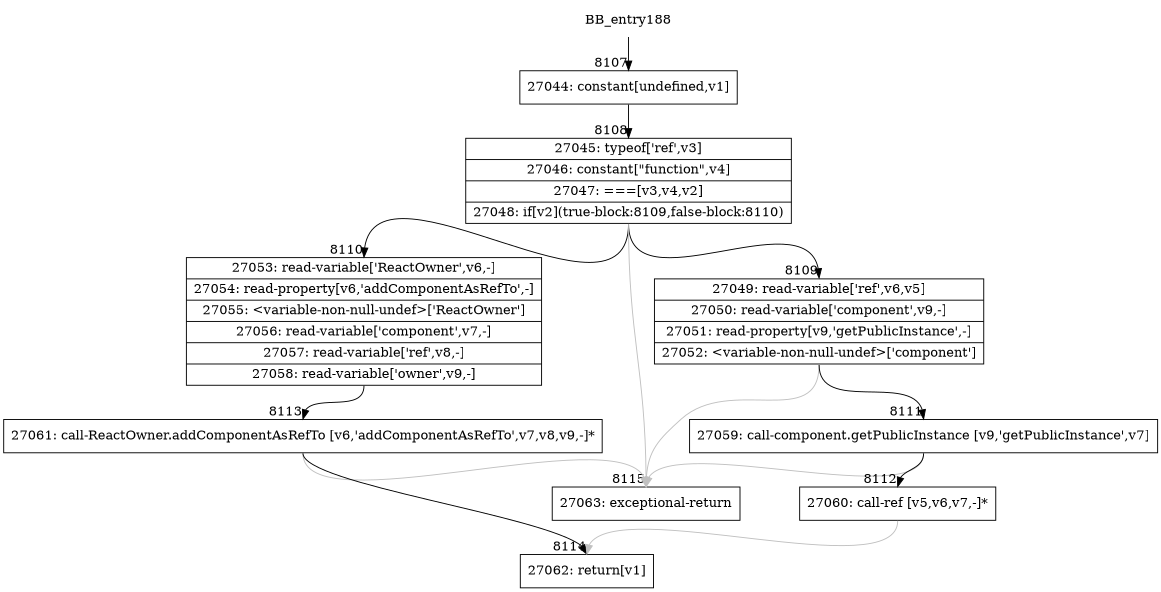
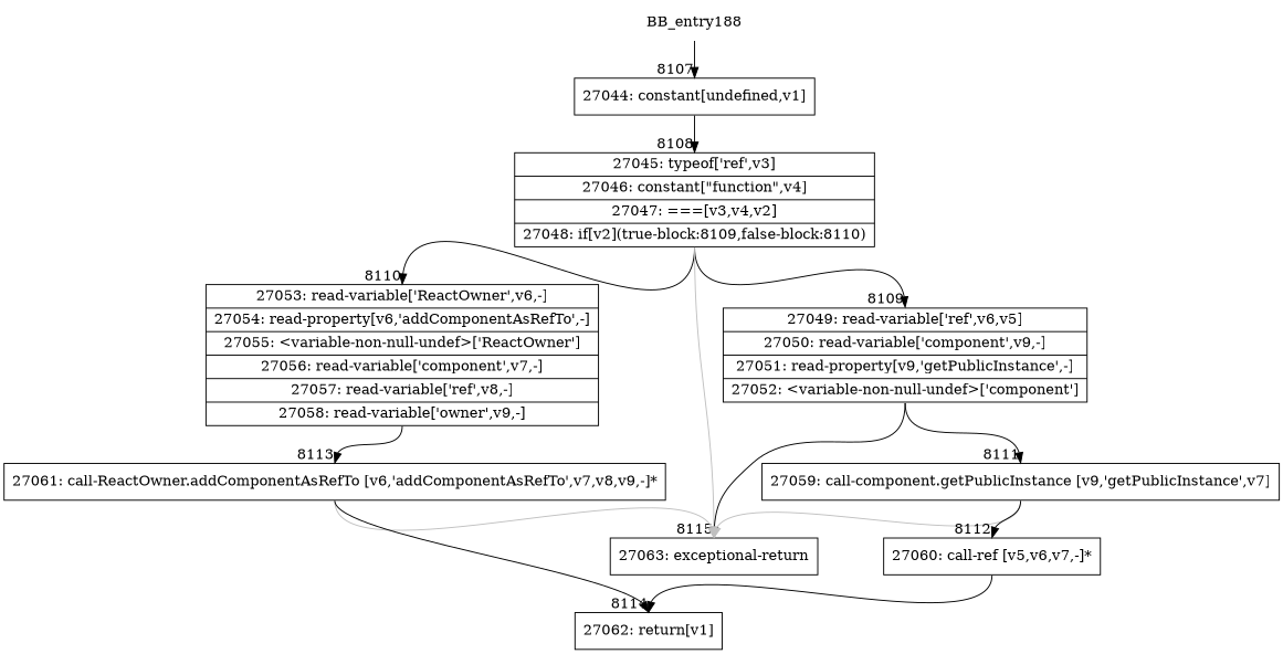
  digraph {
    rankdir=TD
    node [shape=record]
    edge [headport=n tailport=s]
    n1 [label=BB_entry188 shape=none]
    n2 [label="{27044: constant[undefined,v1]}"]
    n3 [label="{27045: typeof['ref',v3]|27046: constant[\"function\",v4]|27047: ===[v3,v4,v2]|27048: if[v2](true-block:8109,false-block:8110)}"]
    n4 [label="{27049: read-variable['ref',v6,v5]|27050: read-variable['component',v9,-]|27051: read-property[v9,'getPublicInstance',-]|27052: \<variable-non-null-undef\>['component']}"]
    n5 [label="{27053: read-variable['ReactOwner',v6,-]|27054: read-property[v6,'addComponentAsRefTo',-]|27055: \<variable-non-null-undef\>['ReactOwner']|27056: read-variable['component',v7,-]|27057: read-variable['ref',v8,-]|27058: read-variable['owner',v9,-]}"]
    n6 [label="{27063: exceptional-return}"]
    n7 [label="{27059: call-component.getPublicInstance [v9,'getPublicInstance',v7]}"]
    n8 [label="{27061: call-ReactOwner.addComponentAsRefTo [v6,'addComponentAsRefTo',v7,v8,v9,-]*}"]
    n9 [label="{27060: call-ref [v5,v6,v7,-]*}"]
    n10 [label="{27062: return[v1]}"]
    n1 -> n2 [headlabel="    8107"]
    n2 -> n3 [headlabel="      8108"]
    n3 -> n4 [headlabel="      8109"]
    n3 -> n5 [headlabel="      8110"]
    n3 -> n6 [color=gray headlabel="      8115"]
-   n4 -> n6 [color=gray]
+   n4 -> n6 [color=black]
    n4 -> n7 [headlabel="      8111"]
    n5 -> n8 [headlabel="      8113"]
    n7 -> n6 [color=gray]
    n7 -> n9 [headlabel="      8112"]
    n8 -> n6 [color=gray]
    n8 -> n10
-   n9 -> n10 [headlabel="      8114" color=gray]
+   n9 -> n10 [headlabel="      8114"]
  }
